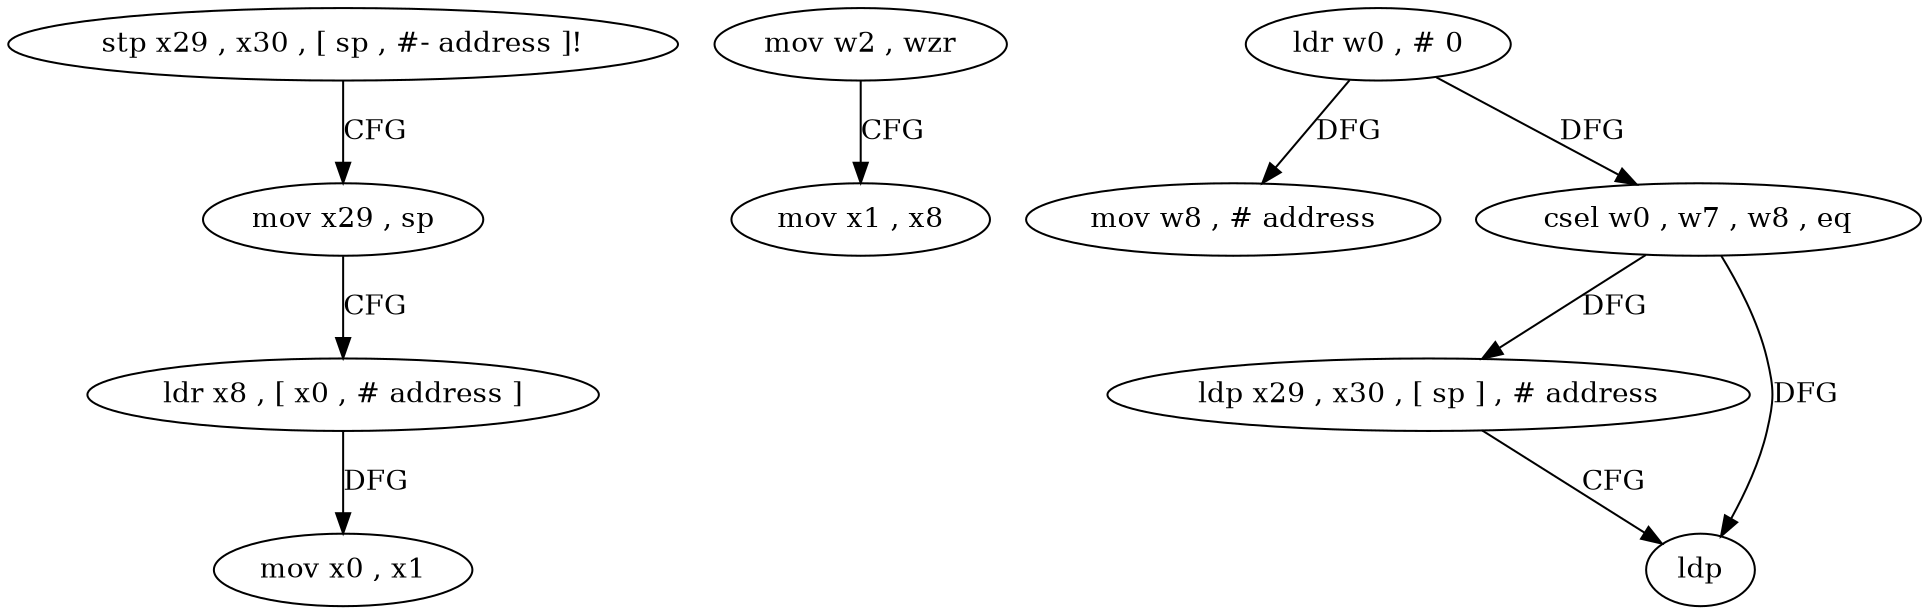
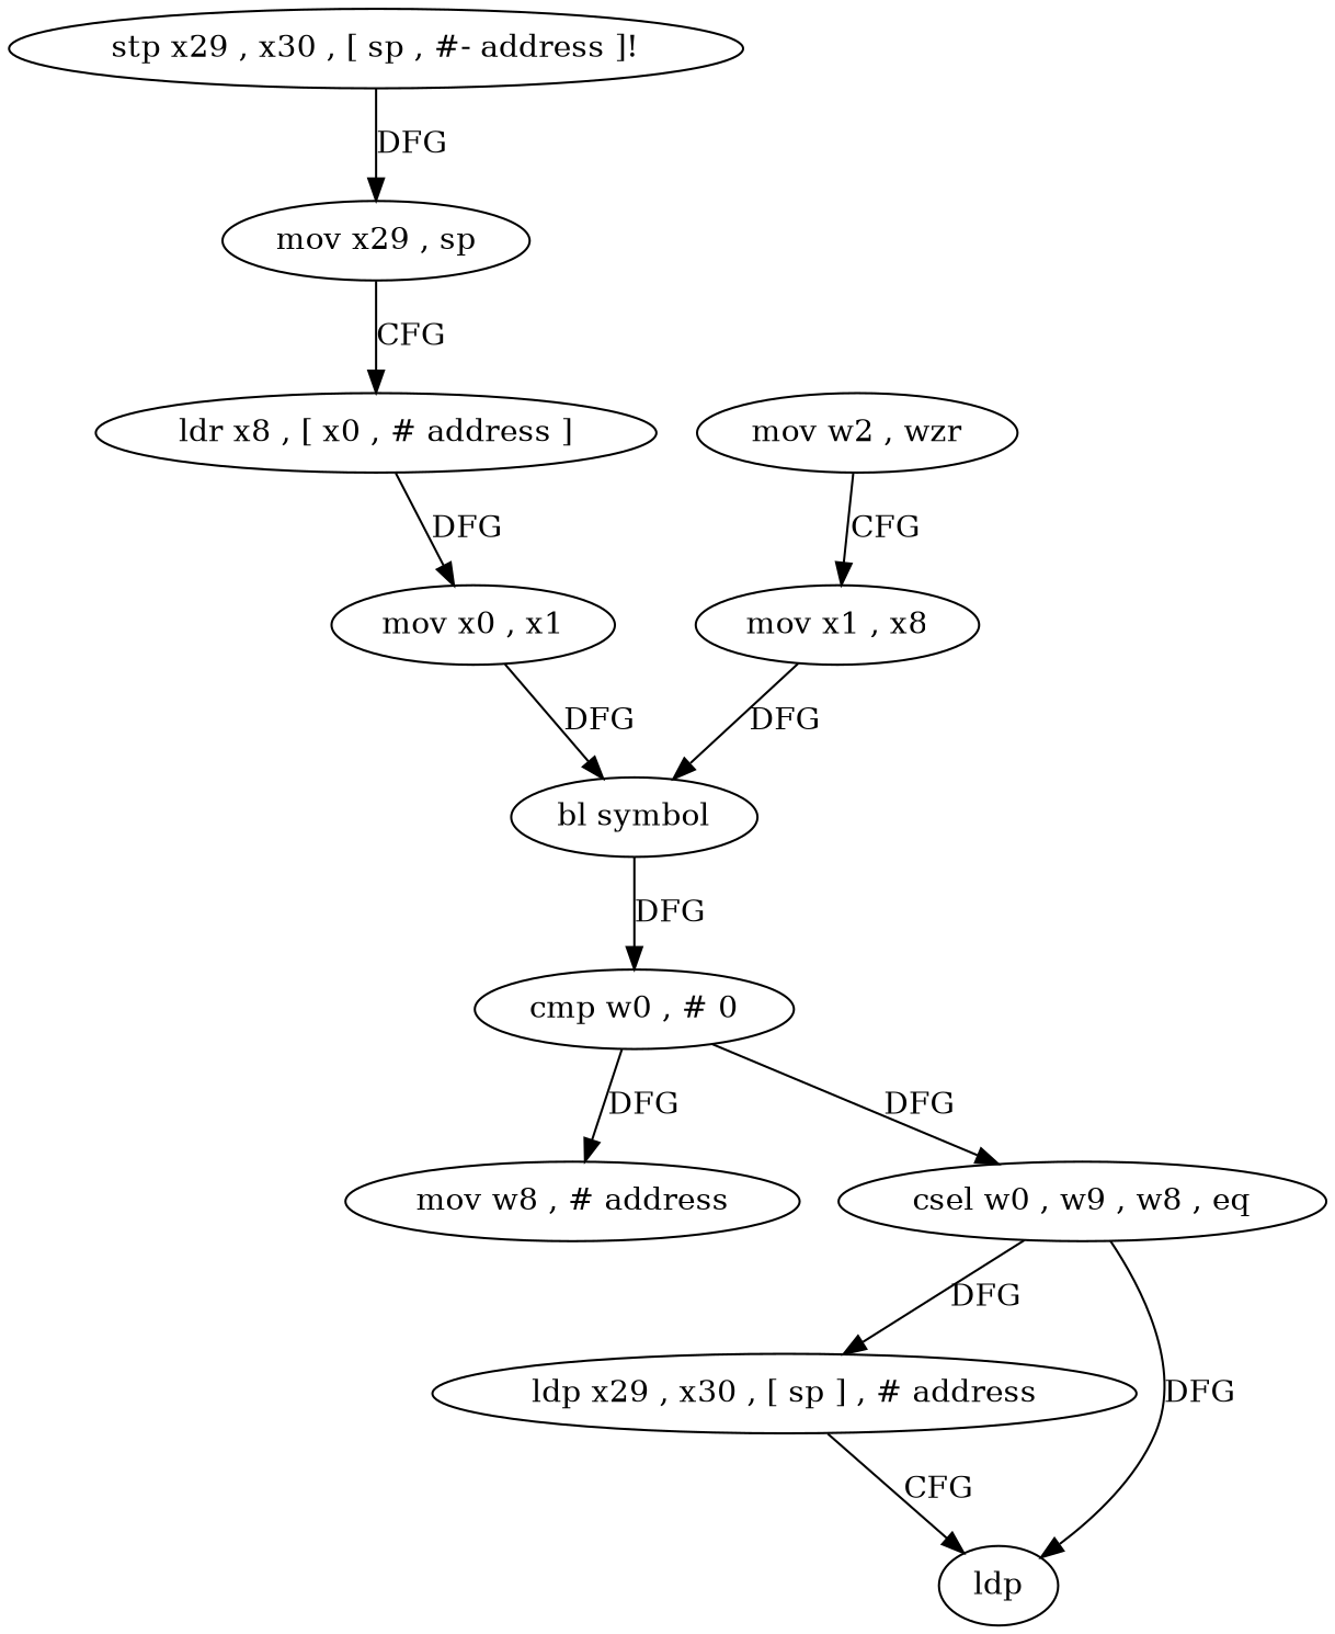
  digraph {
    n1 [label="stp x29 , x30 , [ sp , #- address ]!"]
    n2 [label="mov x29 , sp"]
    n3 [label="ldr x8 , [ x0 , # address ]"]
    n4 [label="mov x0 , x1"]
+   n5 [label="bl symbol"]
    n6 [label="mov x1 , x8"]
    n7 [label="mov w2 , wzr"]
-   n8 [label="ldr w0 , # 0"]
+   n8 [label="cmp w0 , # 0"]
    n9 [label="mov w8 , # address"]
-   n10 [label="csel w0 , w7 , w8 , eq"]
+   n10 [label="csel w0 , w9 , w8 , eq"]
    n11 [label="ldp x29 , x30 , [ sp ] , # address"]
    n12 [label=ldp]
-   n1 -> n2 [label=CFG]
+   n1 -> n2 [label=DFG]
    n2 -> n3 [label=CFG]
    n3 -> n4 [label=DFG]
+   n4 -> n5 [label=DFG]
+   n5 -> n8 [label=DFG]
+   n6 -> n5 [label=DFG]
    n7 -> n6 [label=CFG]
    n8 -> n9 [label=DFG]
    n8 -> n10 [label=DFG]
    n10 -> n11 [label=DFG]
    n10 -> n12 [label=DFG]
    n11 -> n12 [label=CFG]
  }
